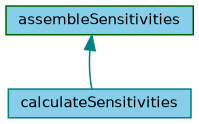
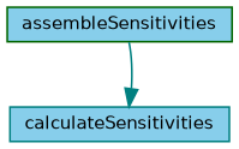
  digraph {
    rankdir=TB
    node [fillcolor=skyblue fontname=Helvetica fontsize=10 shape=box style=filled]
    n1 [color=darkgreen fontcolor=black height=0.2 label=assembleSensitivities width=0.4]
    n2 [color=teal height=0.2 label=calculateSensitivities width=0.4]
-   n1 -> n2 [color=teal dir=back fontname=Helvetica fontsize=10 labelfontname=Helvetica labelfontsize=10 style=solid]
+   n2 -> n1 [color=teal dir=back fontname=Helvetica fontsize=10 labelfontname=Helvetica labelfontsize=10 style=solid]
  }
